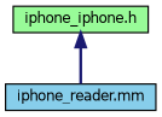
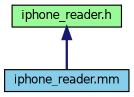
  digraph {
    node [color=black fontname=Helvetica fontsize=10 shape=record style=filled]
-   n1 [fillcolor=palegreen fontcolor=black height=0.2 label="iphone_iphone.h" width=0.4]
+   n1 [fillcolor=palegreen fontcolor=black height=0.2 label="iphone_reader.h" width=0.4]
    n2 [fillcolor=skyblue height=0.2 label="iphone_reader.mm" width=0.4]
    n1 -> n2 [color=midnightblue dir=back fontname=Helvetica fontsize=10 labelfontname=Helvetica labelfontsize=10 style=bold]
  }
